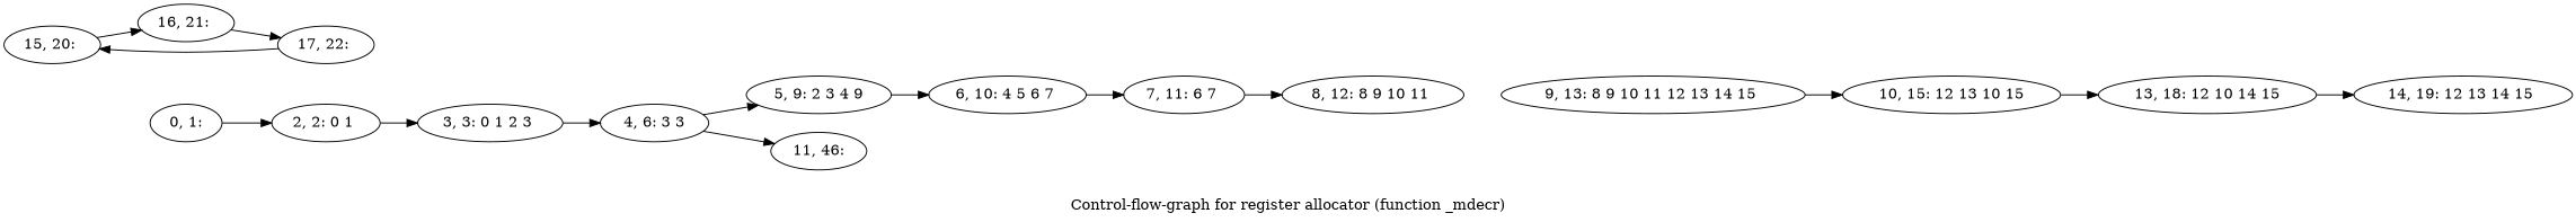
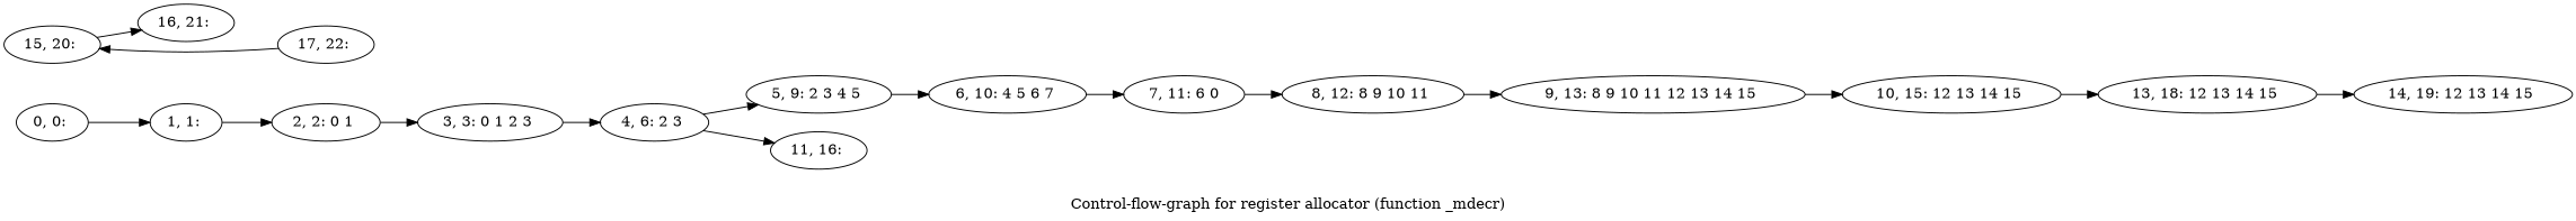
  digraph {
    label="Control-flow-graph for register allocator (function _mdecr)"
    rankdir=LR
-   n2 [label="0, 1:"]
+   n1 [label="0, 0: "]
+   n2 [label="1, 1: "]
    n3 [label="2, 2: 0 1 "]
    n4 [label="3, 3: 0 1 2 3 "]
-   n5 [label="4, 6: 3 3"]
-   n6 [label="5, 9: 2 3 4 9"]
-   n7 [label="11, 46:"]
+   n5 [label="4, 6: 2 3 "]
+   n6 [label="5, 9: 2 3 4 5 "]
+   n7 [label="11, 16: "]
    n8 [label="6, 10: 4 5 6 7 "]
-   n9 [label="7, 11: 6 7 "]
+   n9 [label="7, 11: 6 0"]
    n10 [label="8, 12: 8 9 10 11 "]
    n11 [label="9, 13: 8 9 10 11 12 13 14 15 "]
-   n12 [label="10, 15: 12 13 10 15"]
-   n13 [label="13, 18: 12 10 14 15"]
+   n12 [label="10, 15: 12 13 14 15 "]
+   n13 [label="13, 18: 12 13 14 15 "]
    n14 [label="14, 19: 12 13 14 15 "]
    n15 [label="15, 20: "]
    n16 [label="16, 21: "]
    n17 [label="17, 22: "]
+   n1 -> n2
    n2 -> n3
    n3 -> n4
    n4 -> n5
    n5 -> n6
    n5 -> n7
    n6 -> n8
    n8 -> n9
    n9 -> n10
+   n10 -> n11
    n11 -> n12
    n12 -> n13
    n13 -> n14
    n15 -> n16
-   n16 -> n17
    n17 -> n15
  }
